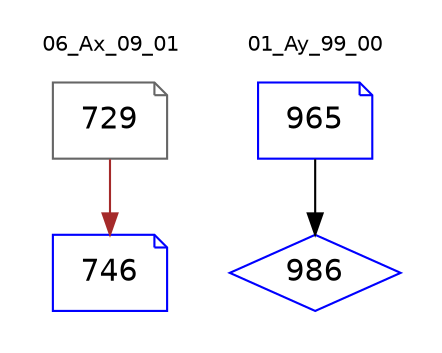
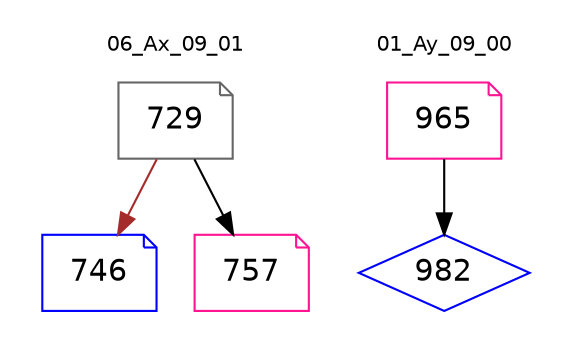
  digraph {
    fontname="DejaVu Sans"
    node [color=blue fontname="DejaVu Sans" shape=note]
    edge [color=black fontname="DejaVu Sans"]
    n1 [color=gray40 label=729]
    n2 [label=746]
-   n4 [label=965]
-   n5 [label=986 shape=diamond]
+   n3 [color=deeppink label=757]
+   n4 [color=deeppink label=965]
+   n5 [label=982 shape=diamond]
    subgraph cluster_1 {
      color=white
      fontsize=10
      label="06_Ax_09_01"
      n1
      n2
+     n3
    }
    subgraph cluster_2 {
      color=white
      fontsize=10
-     label="01_Ay_99_00"
+     label="01_Ay_09_00"
      n4
      n5
    }
    n1 -> n2 [color=brown]
+   n1 -> n3
    n4 -> n5
  }
